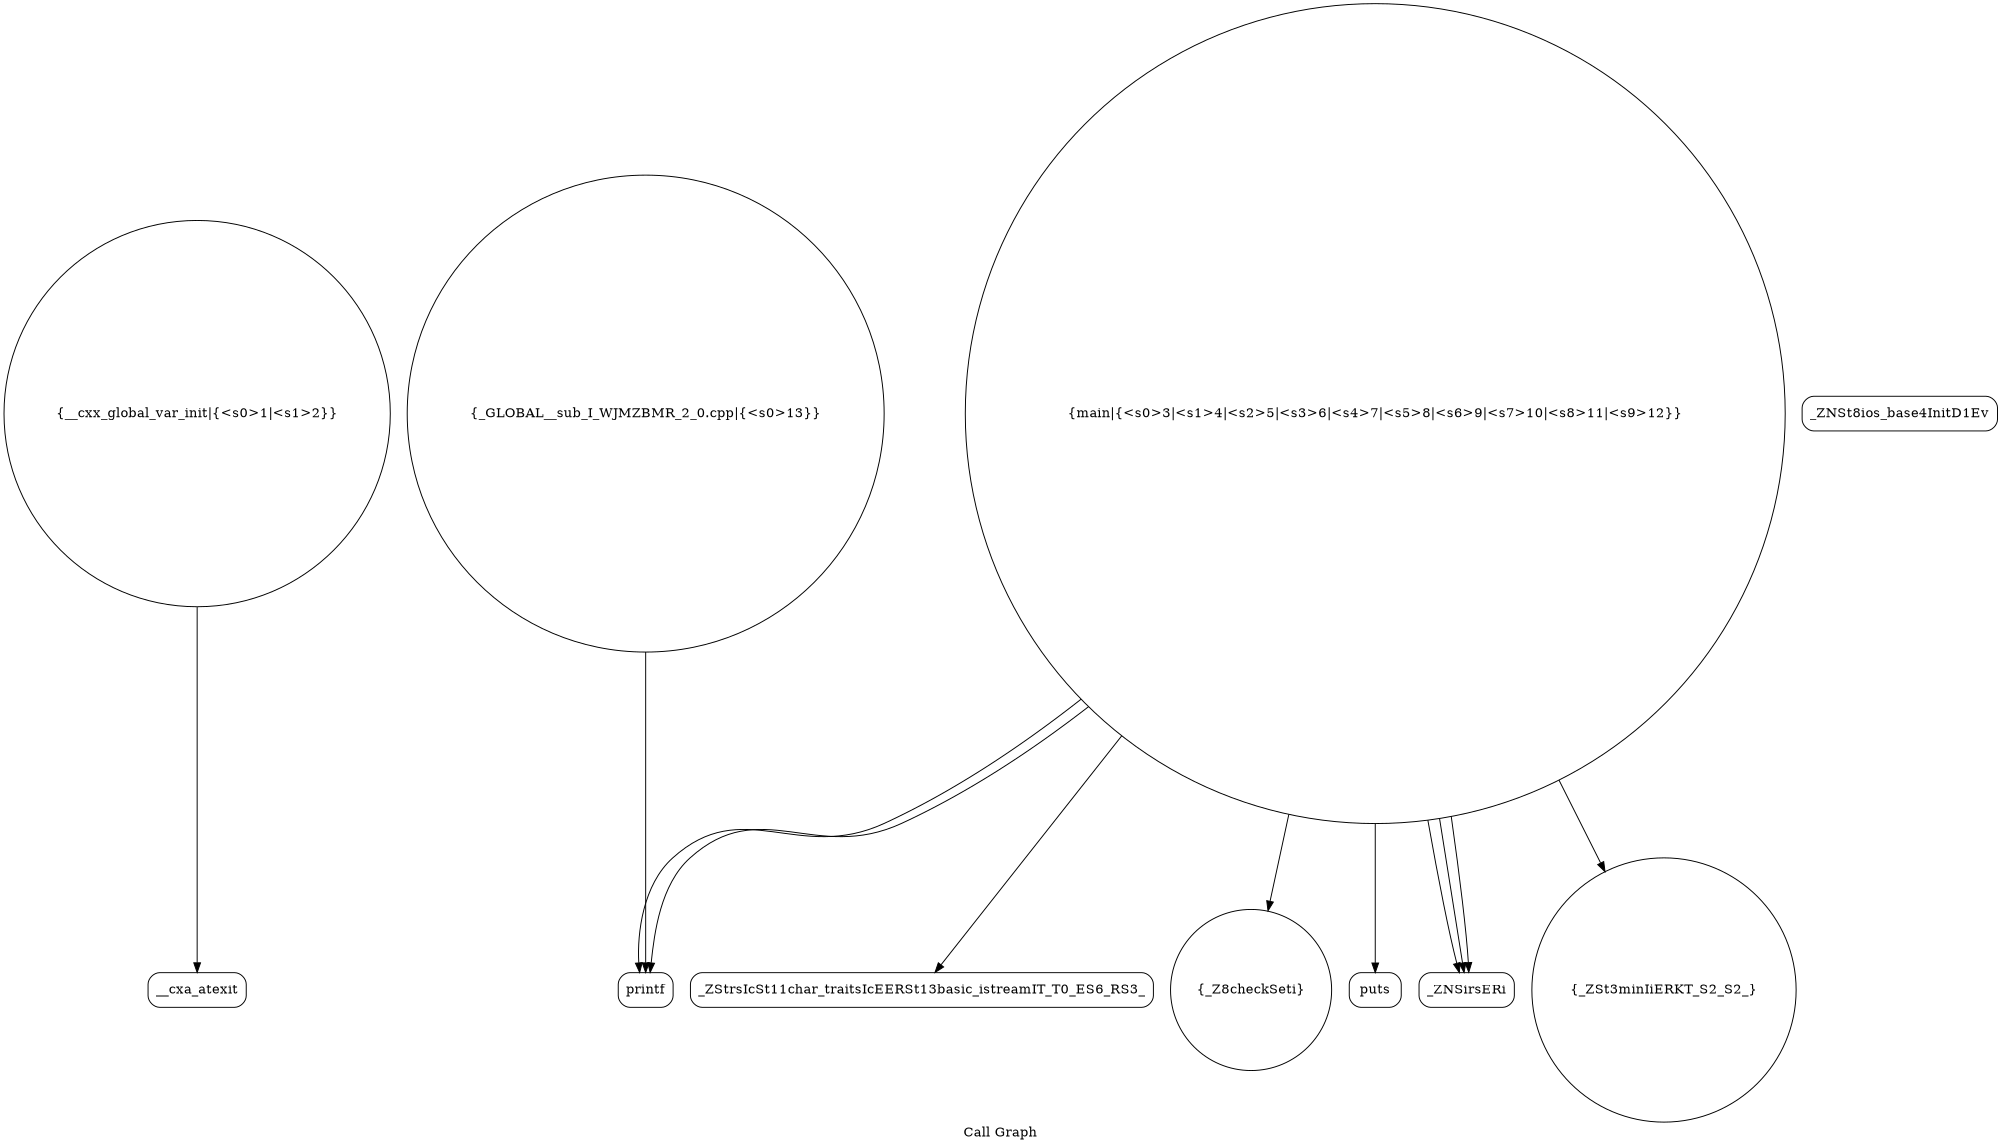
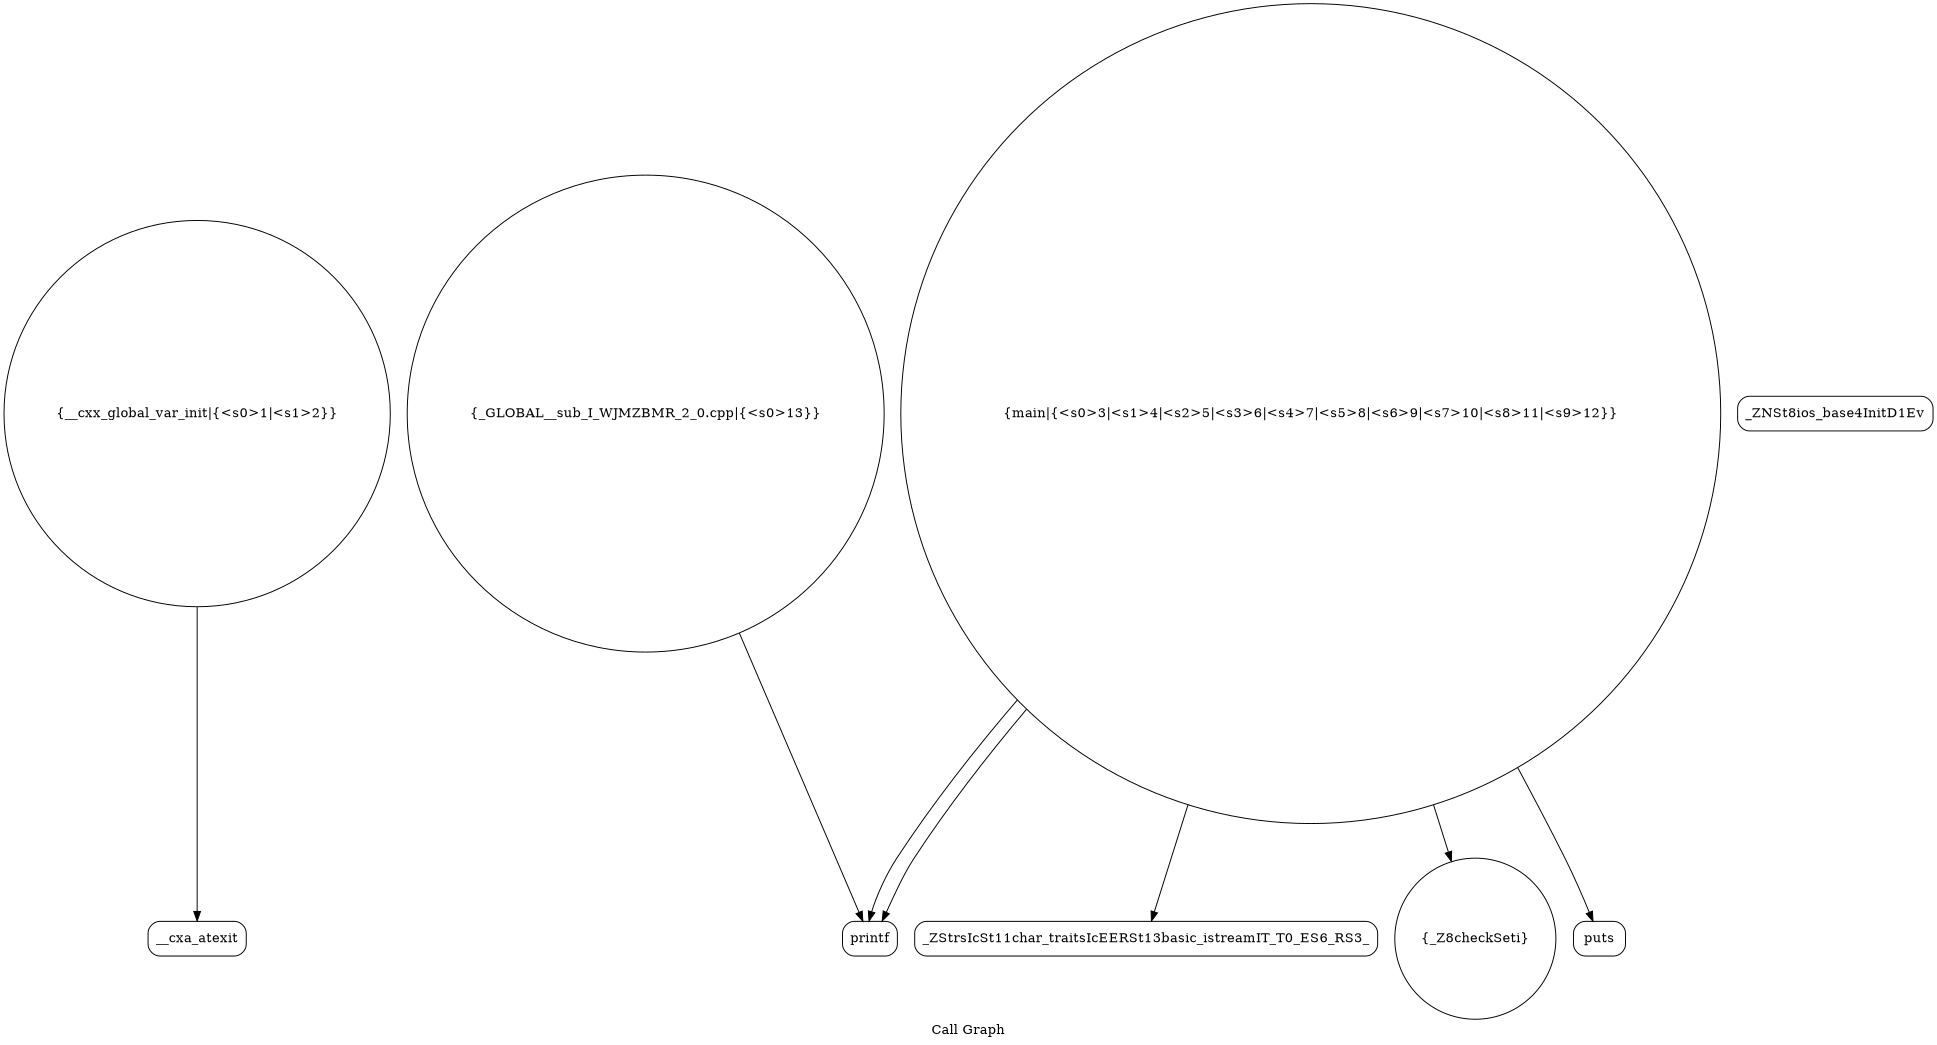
  digraph {
    label="Call Graph"
    node [shape=Mrecord]
    edge [color=black tailport=s1]
    n1 [label="{__cxx_global_var_init|{<s0>1|<s1>2}}" shape=circle]
    n2 [label="{__cxa_atexit}"]
    n3 [label="{printf}"]
    n4 [label="{_ZNSt8ios_base4InitD1Ev}"]
    n5 [label="{_ZStrsIcSt11char_traitsIcEERSt13basic_istreamIT_T0_ES6_RS3_}"]
    n6 [label="{_Z8checkSeti}" shape=circle]
    n7 [label="{puts}"]
-   n8 [label="{_ZNSirsERi}"]
-   n9 [label="{_ZSt3minIiERKT_S2_S2_}" shape=circle]
    n10 [label="{main|{<s0>3|<s1>4|<s2>5|<s3>6|<s4>7|<s5>8|<s6>9|<s7>10|<s8>11|<s9>12}}" shape=circle]
    n11 [label="{_GLOBAL__sub_I_WJMZBMR_2_0.cpp|{<s0>13}}" shape=circle]
    n1 -> n2
    n10 -> n3
    n10 -> n3 [tailport=s9]
    n10 -> n5 [tailport=s4]
    n10 -> n6 [tailport=s6]
    n10 -> n7 [tailport=s8]
-   n10 -> n8 [tailport=s0]
-   n10 -> n8 [tailport=s2]
-   n10 -> n8 [tailport=s5]
-   n10 -> n9 [tailport=s7]
    n11 -> n3 [tailport=s0]
  }
